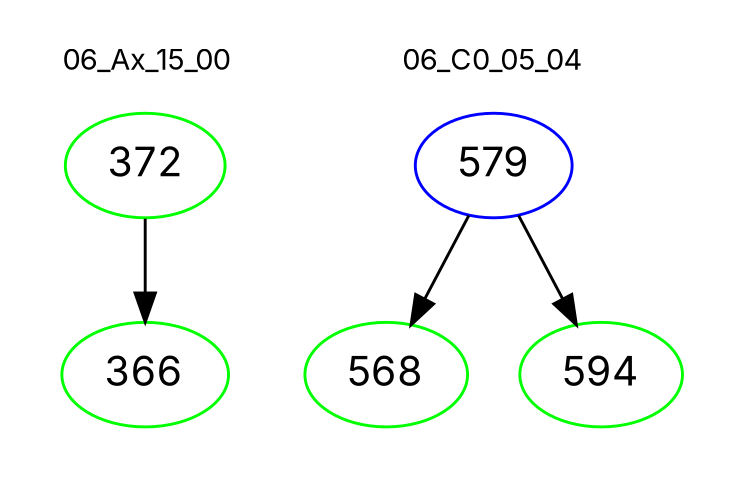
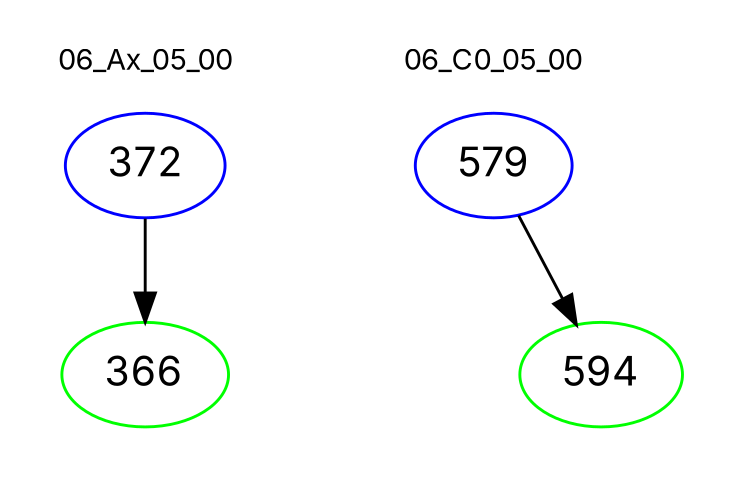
  digraph {
    fontname=Inter
    node [color=green fontname=Inter]
    edge [color=black fontname=Inter]
-   n1 [label=372]
+   n1 [color=blue label=372]
    n2 [label=366]
    n3 [color=blue label=579]
-   n4 [label=568]
    n5 [label=594]
    subgraph cluster_1 {
      color=white
      fontsize=10
-     label="06_Ax_15_00"
+     label="06_Ax_05_00"
      n1
      n2
    }
    subgraph cluster_2 {
      color=white
      fontsize=10
-     label="06_C0_05_04"
+     label="06_C0_05_00"
      n3
-     n4
      n5
    }
    n1 -> n2
-   n3 -> n4
    n3 -> n5
  }
